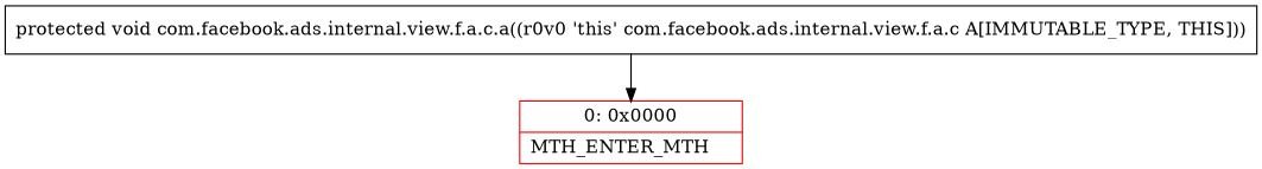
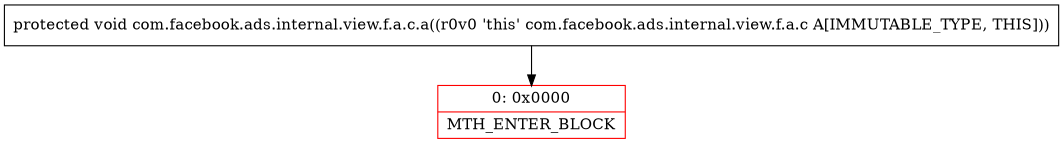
  digraph {
    node [shape=record]
-   n1 [color=red label="{0\:\ 0x0000|MTH_ENTER_MTH\l}"]
+   n1 [color=red label="{0\:\ 0x0000|MTH_ENTER_BLOCK\l}"]
    n2 [label="{protected void com.facebook.ads.internal.view.f.a.c.a((r0v0 'this' com.facebook.ads.internal.view.f.a.c A[IMMUTABLE_TYPE, THIS])) }"]
    subgraph cluster_1 {
      label="R(0)"
    }
    n2 -> n1
  }
